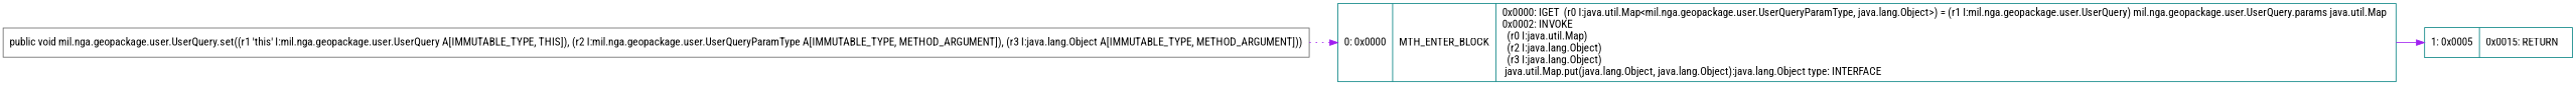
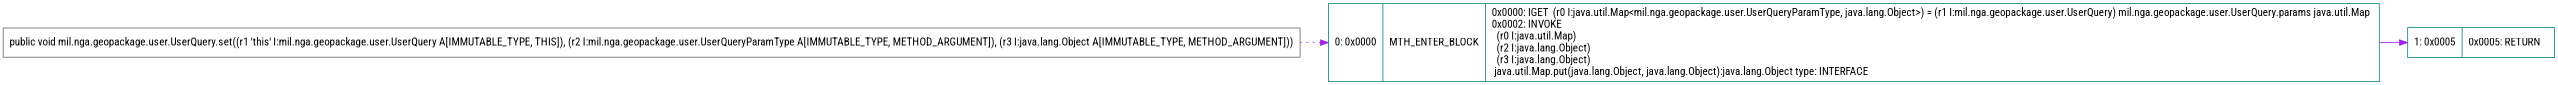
  digraph {
    rankdir=LR
    fontname="Roboto Condensed"
    node [shape=record color=teal fontname="Roboto Condensed"]
    edge [color=purple fontname="Roboto Condensed"]
    n1 [label="{0\:\ 0x0000|MTH_ENTER_BLOCK\l|0x0000: IGET  (r0 I:java.util.Map\<mil.nga.geopackage.user.UserQueryParamType, java.lang.Object\>) = (r1 I:mil.nga.geopackage.user.UserQuery) mil.nga.geopackage.user.UserQuery.params java.util.Map \l0x0002: INVOKE  \l  (r0 I:java.util.Map)\l  (r2 I:java.lang.Object)\l  (r3 I:java.lang.Object)\l java.util.Map.put(java.lang.Object, java.lang.Object):java.lang.Object type: INTERFACE \l}"]
-   n2 [label="{1\:\ 0x0005|0x0015: RETURN   \l}"]
+   n2 [label="{1\:\ 0x0005|0x0005: RETURN   \l}"]
    n3 [label="{public void mil.nga.geopackage.user.UserQuery.set((r1 'this' I:mil.nga.geopackage.user.UserQuery A[IMMUTABLE_TYPE, THIS]), (r2 I:mil.nga.geopackage.user.UserQueryParamType A[IMMUTABLE_TYPE, METHOD_ARGUMENT]), (r3 I:java.lang.Object A[IMMUTABLE_TYPE, METHOD_ARGUMENT])) }" color=gray40]
    n1 -> n2 [style=solid]
    n3 -> n1 [style=dotted]
  }
